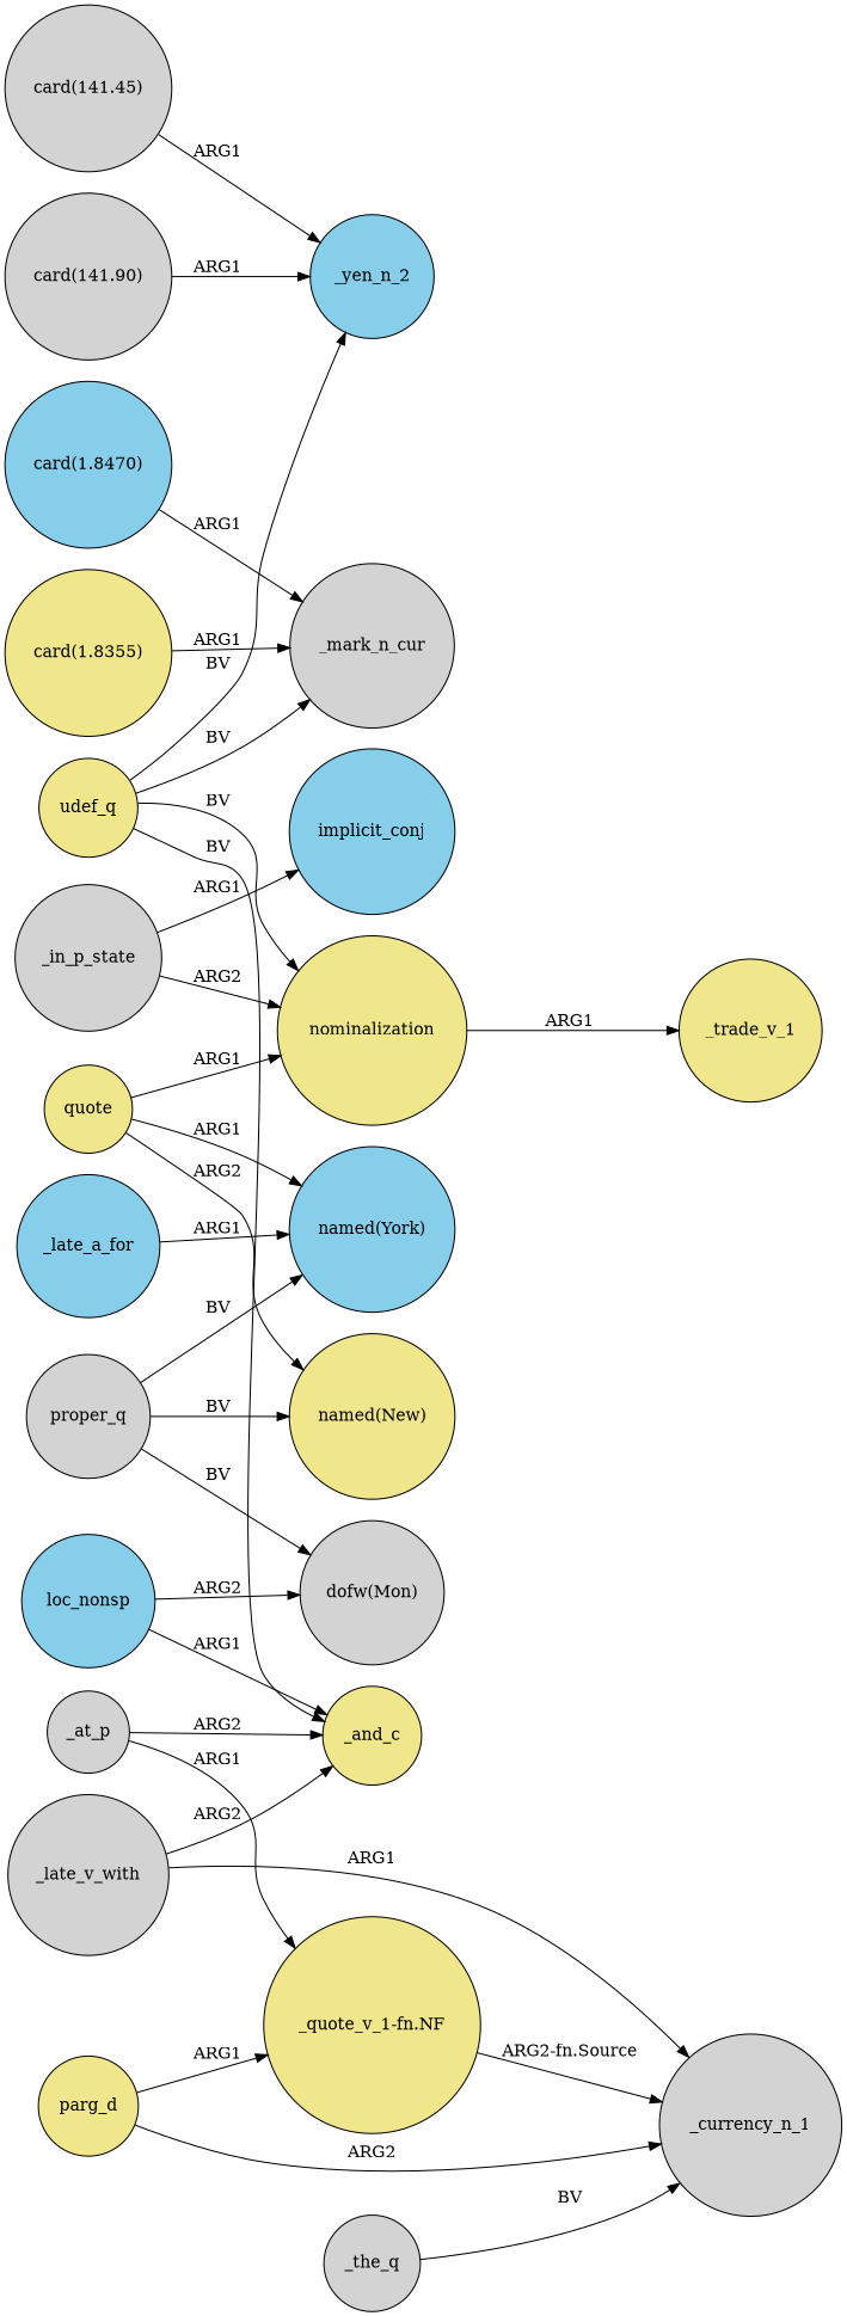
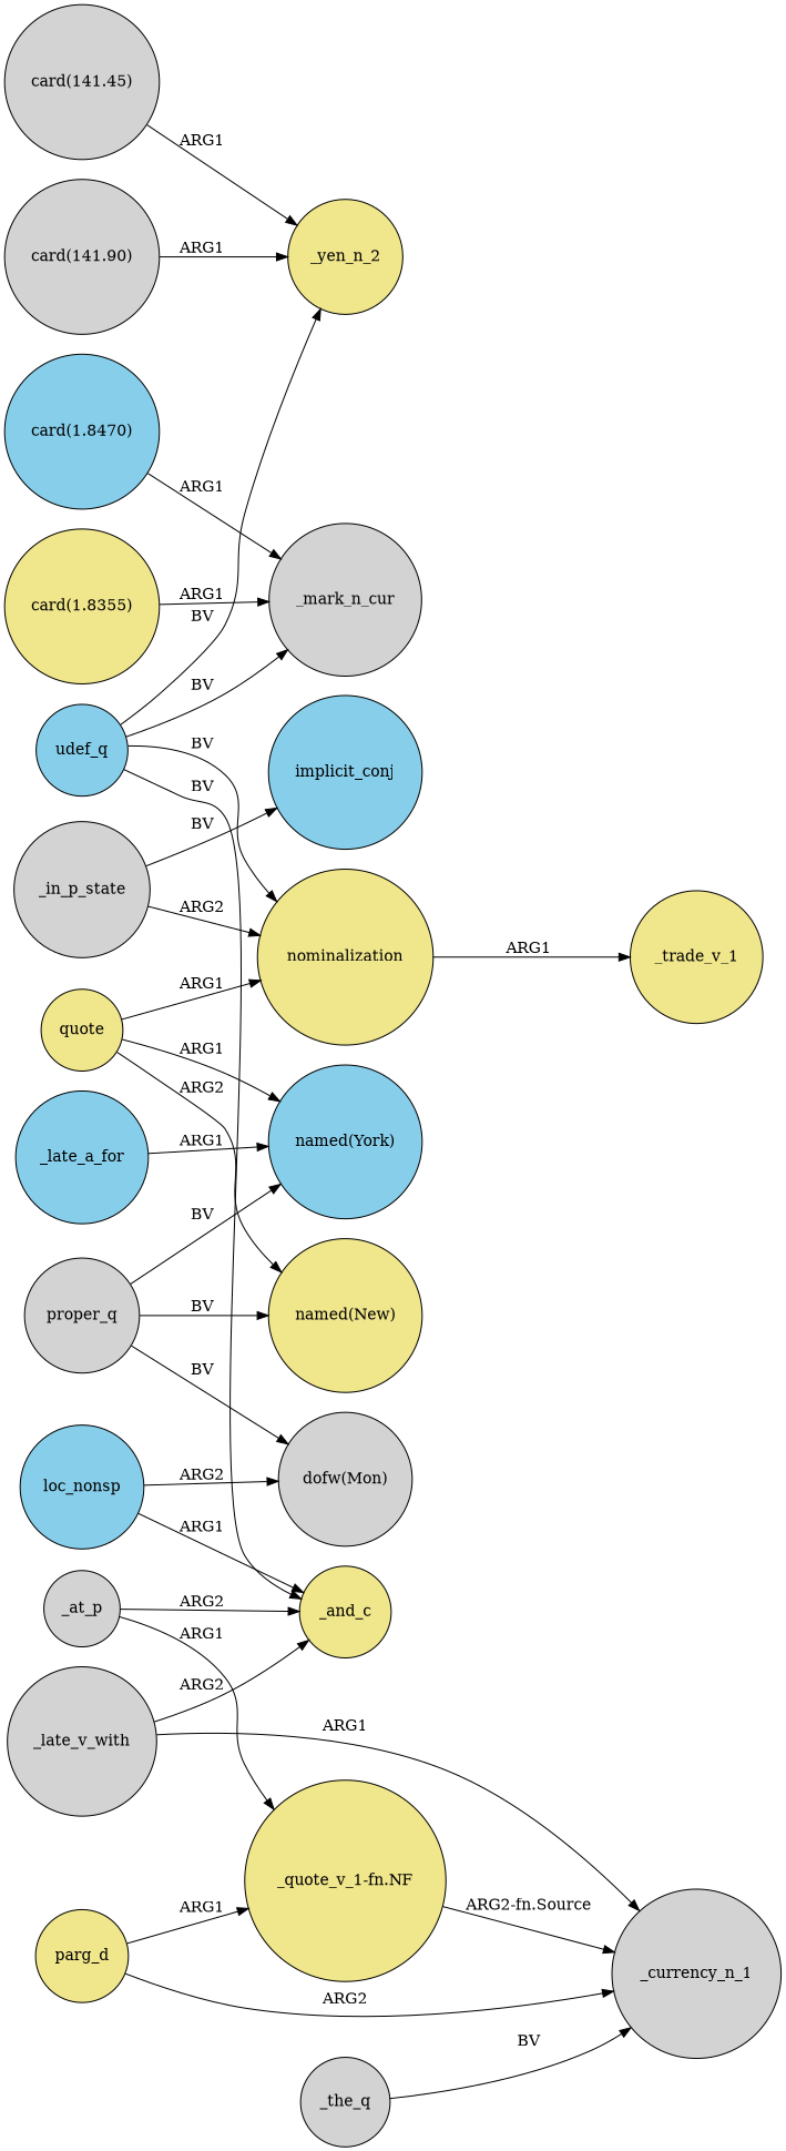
  digraph {
    rankdir=LR
    node [fillcolor=lightgrey shape=circle style=filled]
    loc_nonsp [fillcolor=skyblue]
    _and_c [fillcolor=khaki]
    "dofw(Mon)"
-   udef_q [fillcolor=khaki]
-   _yen_n_2 [fillcolor=skyblue]
+   udef_q [fillcolor=skyblue]
+   _yen_n_2 [fillcolor=khaki]
    _mark_n_cur
    nominalization [fillcolor=khaki]
    _trade_v_1 [fillcolor=khaki]
    n9 [fillcolor=khaki label=quote]
    "named(New)" [fillcolor=khaki]
    "named(York)" [fillcolor=skyblue]
    "card(141.90)"
    proper_q
    "card(1.8355)" [fillcolor=khaki]
    "card(141.45)"
    _in_p_state
    implicit_conj [fillcolor=skyblue]
    parg_d [fillcolor=khaki]
    _currency_n_1
    "_quote_v_1-fn.NF" [fillcolor=khaki]
    _at_p
    n22 [label=_late_v_with]
    _late_a_for [fillcolor=skyblue]
    _the_q
    "card(1.8470)" [fillcolor=skyblue]
    loc_nonsp -> _and_c [label=ARG1]
    loc_nonsp -> "dofw(Mon)" [label=ARG2]
    udef_q -> _and_c [label=BV]
    udef_q -> _yen_n_2 [label=BV]
    udef_q -> _mark_n_cur [label=BV]
    udef_q -> nominalization [label=BV]
    nominalization -> _trade_v_1 [label=ARG1]
    n9 -> nominalization [label=ARG1]
    n9 -> "named(New)" [label=ARG2]
    n9 -> "named(York)" [label=ARG1]
    "card(141.90)" -> _yen_n_2 [label=ARG1]
    proper_q -> "dofw(Mon)" [label=BV]
    proper_q -> "named(New)" [label=BV]
    proper_q -> "named(York)" [label=BV]
    "card(1.8355)" -> _mark_n_cur [label=ARG1]
    "card(141.45)" -> _yen_n_2 [label=ARG1]
    _in_p_state -> nominalization [label=ARG2]
-   _in_p_state -> implicit_conj [label=ARG1]
+   _in_p_state -> implicit_conj [label=BV]
    parg_d -> _currency_n_1 [label=ARG2]
    parg_d -> "_quote_v_1-fn.NF" [label=ARG1]
    "_quote_v_1-fn.NF" -> _currency_n_1 [label="ARG2-fn.Source"]
    _at_p -> _and_c [label=ARG2]
    _at_p -> "_quote_v_1-fn.NF" [label=ARG1]
    n22 -> _and_c [label=ARG2]
    n22 -> _currency_n_1 [label=ARG1]
    _late_a_for -> "named(York)" [label=ARG1]
    _the_q -> _currency_n_1 [label=BV]
    "card(1.8470)" -> _mark_n_cur [label=ARG1]
  }
